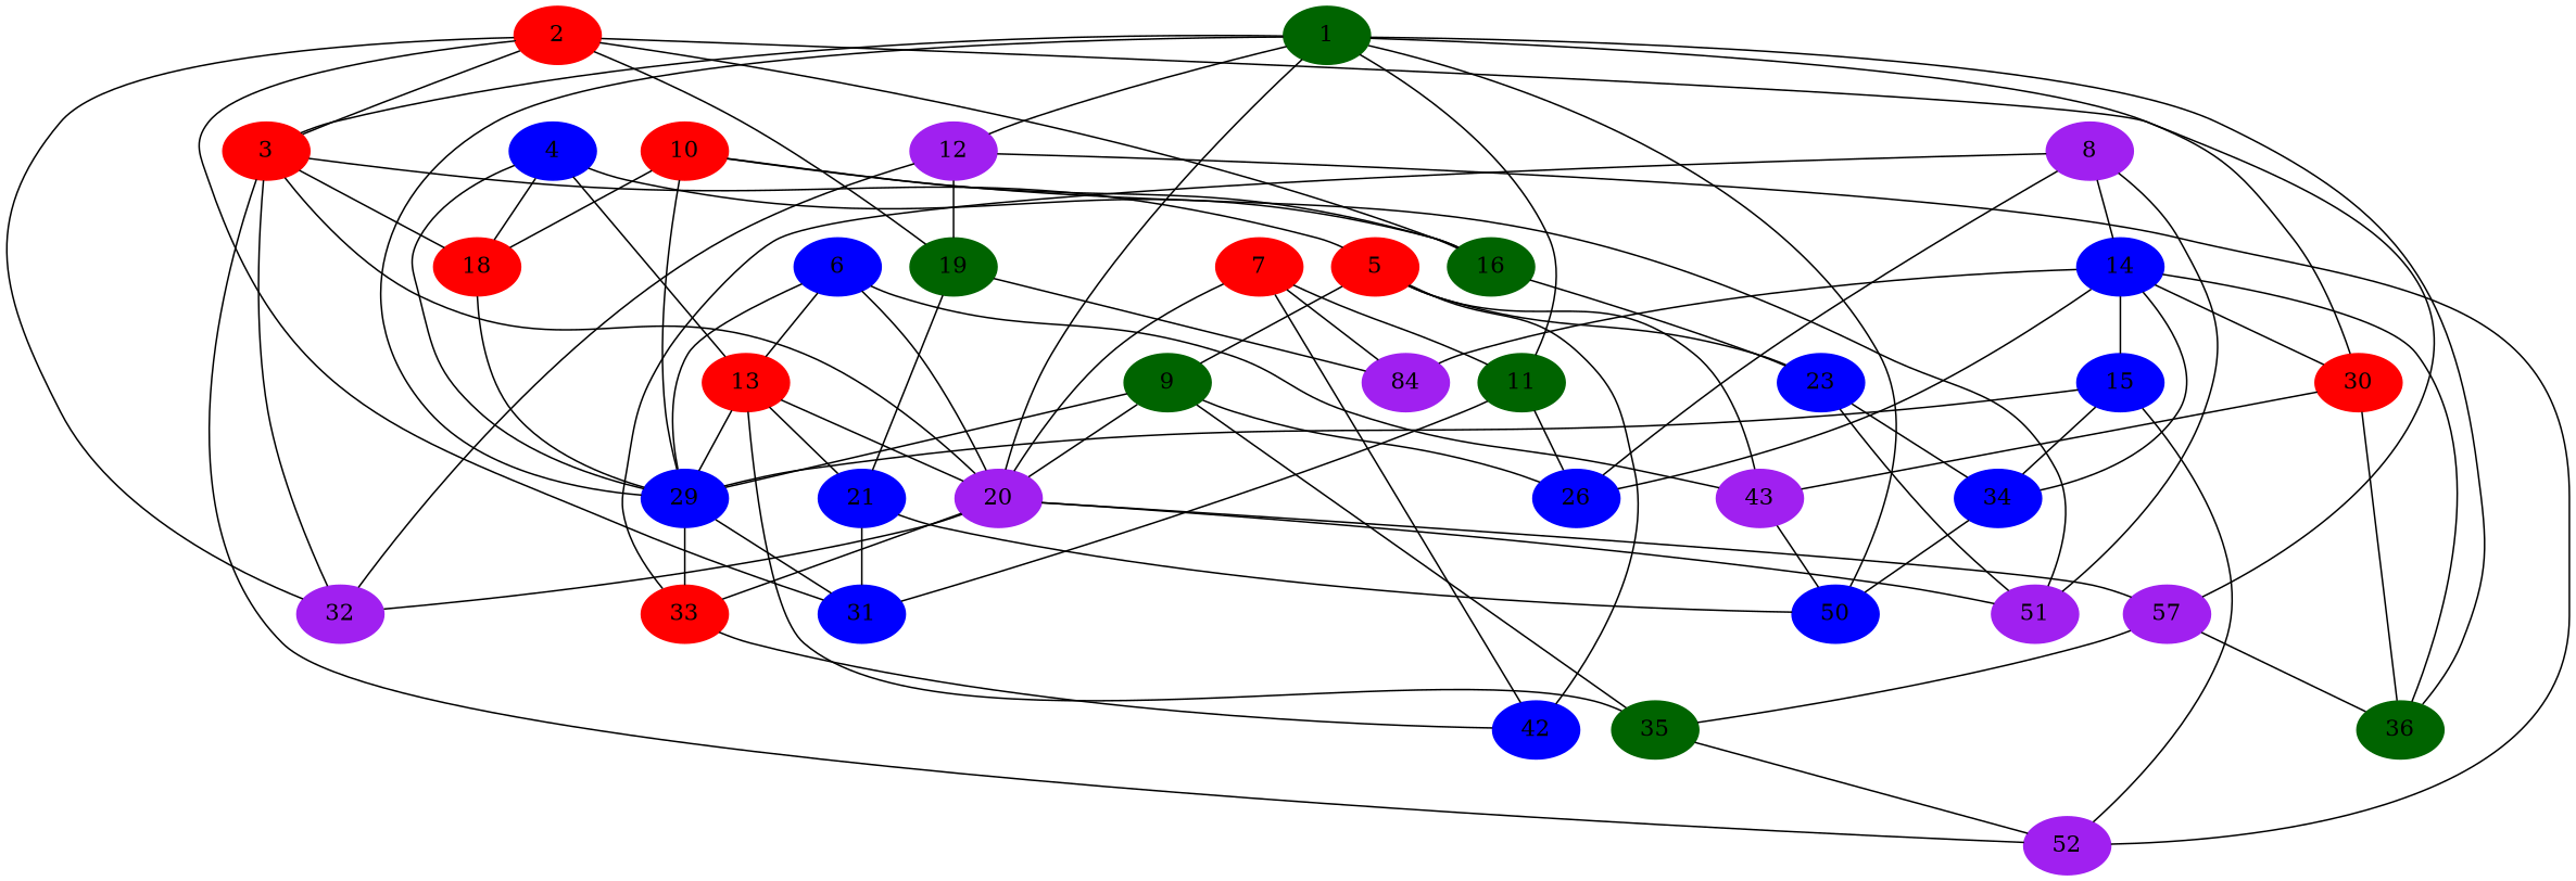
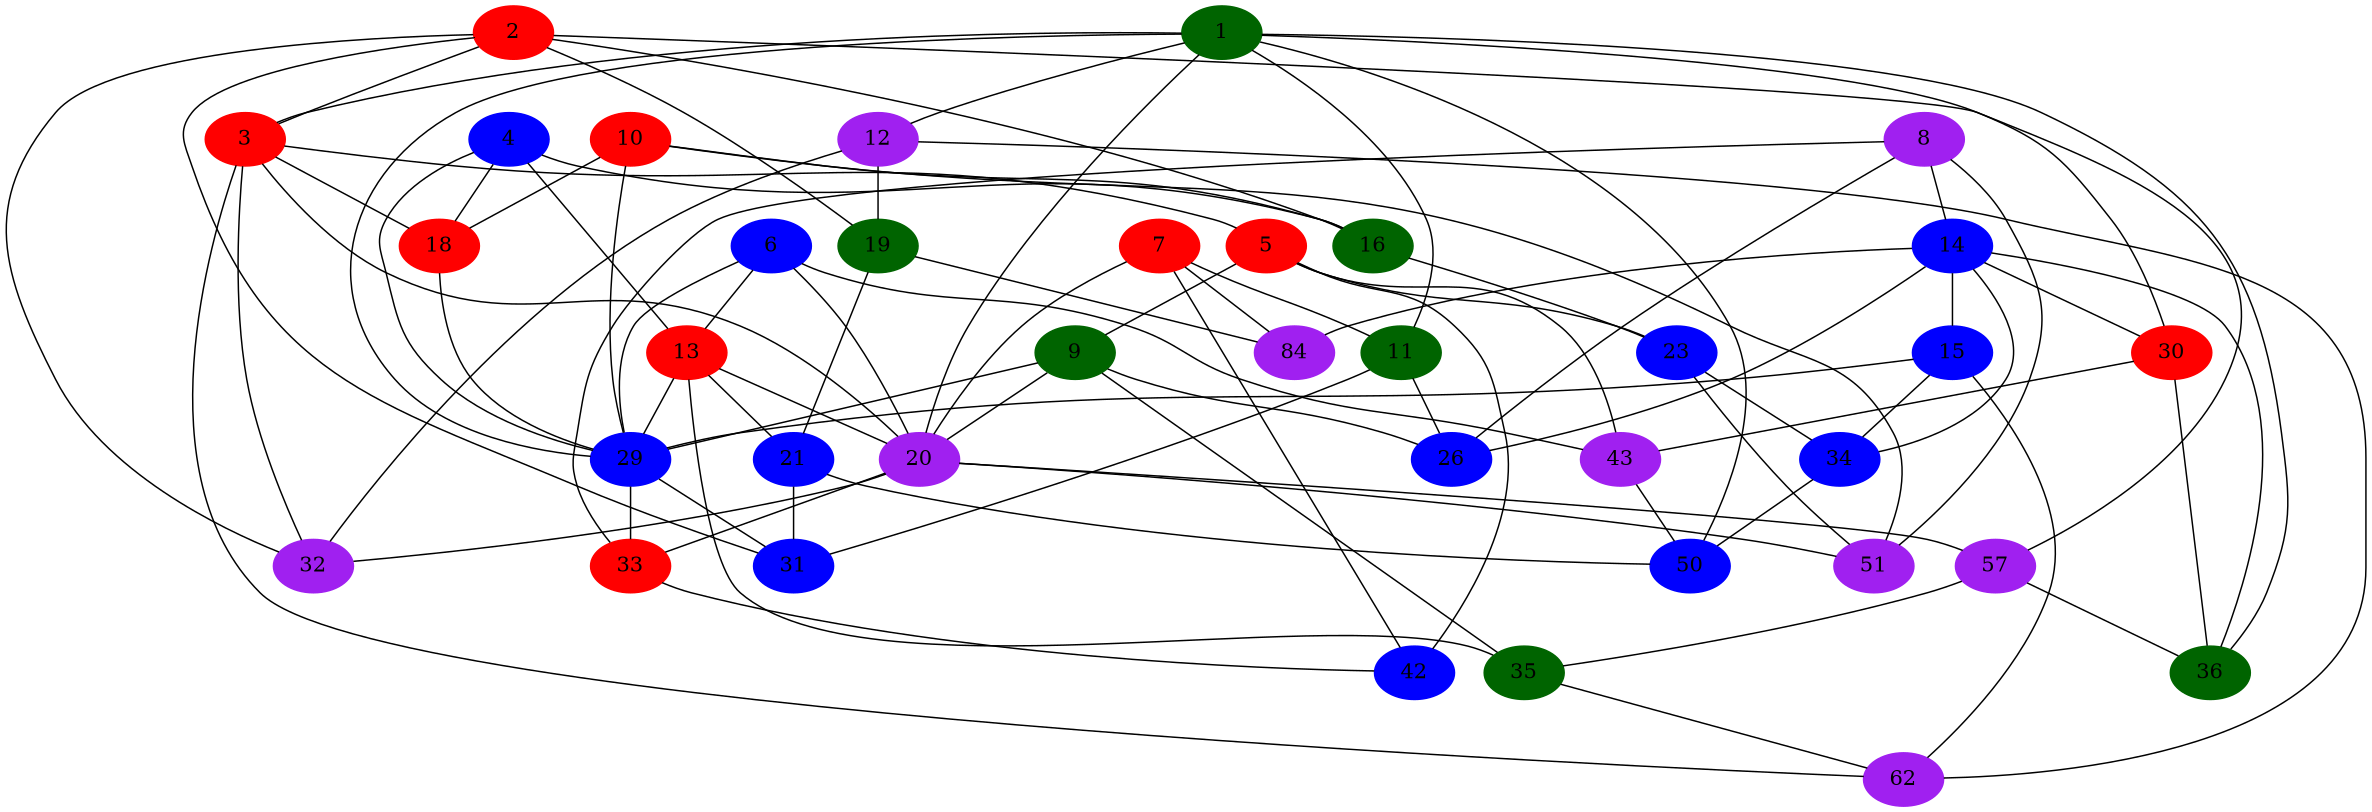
  graph {
    node [color=blue style=filled]
    1 [color=darkgreen super="+53+37"]
    3 [color=red super="+45+41"]
    11 [color=darkgreen]
    12 [color=purple]
    20 [color=purple super="+54+22"]
    29 [super="+39+44"]
    30 [color=red]
    36 [color=darkgreen]
    50
    32 [color=purple]
    5 [color=red super="+28"]
    18 [color=red]
-   52 [color=purple]
+   52 [color=purple label=62]
    31
    26
    19 [color=darkgreen]
    n17 [color=purple label=57]
    33 [color=red]
    51 [color=purple]
    43 [color=purple]
    2 [color=red super="+40"]
    16 [color=darkgreen]
    23
    n24 [color=purple label=84]
    21
    35 [color=darkgreen]
    9 [color=darkgreen super="+48"]
    42
    13 [color=red super="+17"]
    4
    34
    6
    7 [color=red]
    14 [super="+47+38"]
    15
    8 [color=purple]
    10 [color=red]
    1 -- 3
    1 -- 11
    1 -- 12
    1 -- 20
    1 -- 29
    1 -- 30
    1 -- 36
    1 -- 50
    3 -- 20 [weight=2]
    3 -- 32
    3 -- 5
    3 -- 18
    3 -- 52
    11 -- 31
    11 -- 26
    12 -- 32
    12 -- 52
    12 -- 19
    20 -- 32
    20 -- n17
    20 -- 33
    20 -- 51
    29 -- 31
    29 -- 33
    30 -- 36
    30 -- 43
    5 -- 43
    5 -- 23
    5 -- 9
    5 -- 42 [weight=2]
    18 -- 29
    19 -- n24
    19 -- 21
    n17 -- 36
    n17 -- 35
    33 -- 42
    43 -- 50
    2 -- 3
    2 -- 32
    2 -- 31
    2 -- 19
    2 -- n17
    2 -- 16
    16 -- 23
    23 -- 51
    23 -- 34
    21 -- 50
    21 -- 31
    35 -- 52
    9 -- 20 [weight=2]
    9 -- 29
    9 -- 26
    9 -- 35
    13 -- 20
    13 -- 29
    13 -- 21
    13 -- 35
    4 -- 29
    4 -- 18
    4 -- 16
    4 -- 13
    34 -- 50
    6 -- 20
    6 -- 29
    6 -- 43
    6 -- 13
    7 -- 11
    7 -- 20
    7 -- n24
    7 -- 42
    14 -- 30
    14 -- 36
    14 -- 26
    14 -- n24 [weight=2]
    14 -- 34
    14 -- 15
    15 -- 29
    15 -- 52
    15 -- 34
    8 -- 26
    8 -- 33
    8 -- 51
    8 -- 14
    10 -- 29
    10 -- 18
    10 -- 51
    10 -- 16
  }
